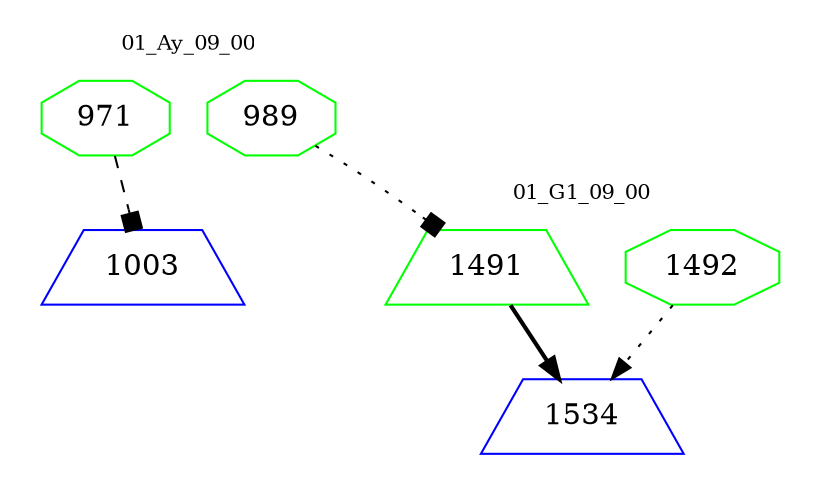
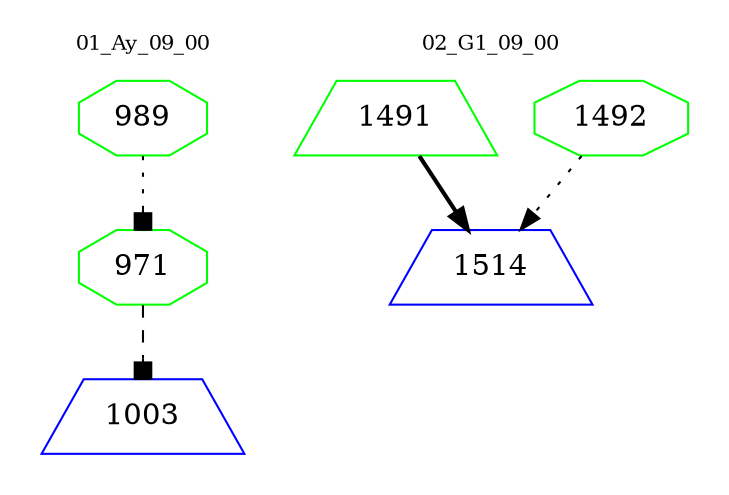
  digraph {
    node [color=green shape=octagon]
    edge [arrowhead=box color=black style=dotted]
    n1 [label=989]
    n2 [label=971]
    n3 [color=blue label=1003 shape=trapezium]
    n4 [label=1492]
    n5 [label=1491 shape=trapezium]
-   n6 [color=blue label=1534 shape=trapezium]
+   n6 [color=blue label=1514 shape=trapezium]
    subgraph cluster_1 {
      color=white
      fontsize=10
      label="01_Ay_09_00"
      n1
      n2
      n3
    }
    subgraph cluster_2 {
      color=white
      fontsize=10
-     label="01_G1_09_00"
+     label="02_G1_09_00"
      n4
      n5
      n6
    }
-   n1 -> n5
+   n1 -> n2
    n2 -> n3 [style=dashed]
    n4 -> n6 [arrowhead=normal]
    n5 -> n6 [arrowhead=normal style=bold]
  }
